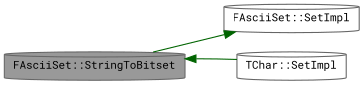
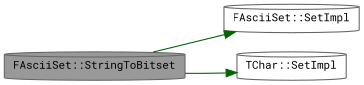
  digraph {
    fontname="Roboto Mono"
    rankdir=LR
    node [color=grey40 fillcolor=white fontname="Roboto Mono" fontsize=10 shape=cylinder style=filled]
    edge [color=darkgreen fontname="Roboto Mono" fontsize=10 labelfontname=Helvetica labelfontsize=10 style=solid]
    n1 [color=gray40 fillcolor=grey60 fontcolor=black height=0.2 label="FAsciiSet::StringToBitset" width=0.4]
    n2 [height=0.2 label="FAsciiSet::SetImpl" width=0.4]
    n3 [height=0.2 label="TChar::SetImpl" width=0.4]
    n1 -> n2
-   n3 -> n1
+   n1 -> n3
  }
